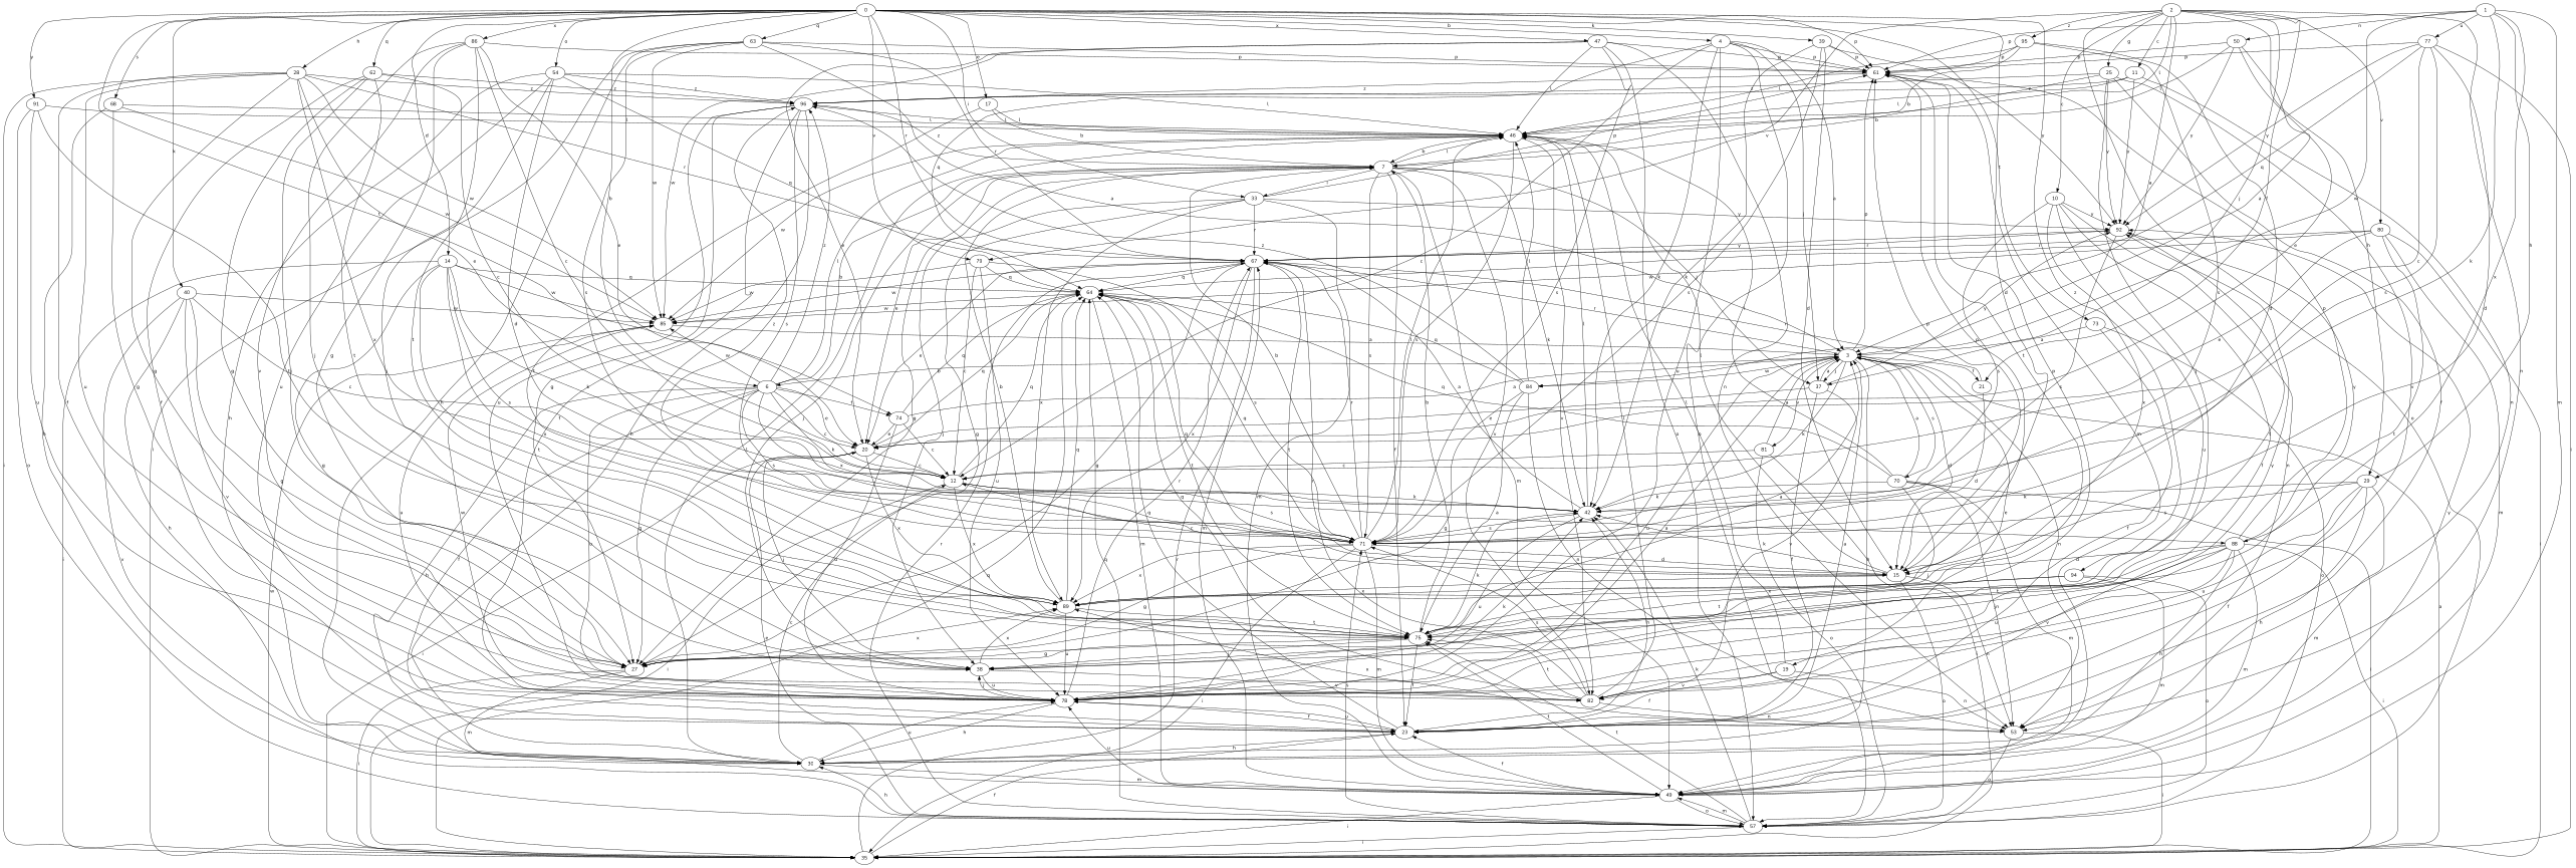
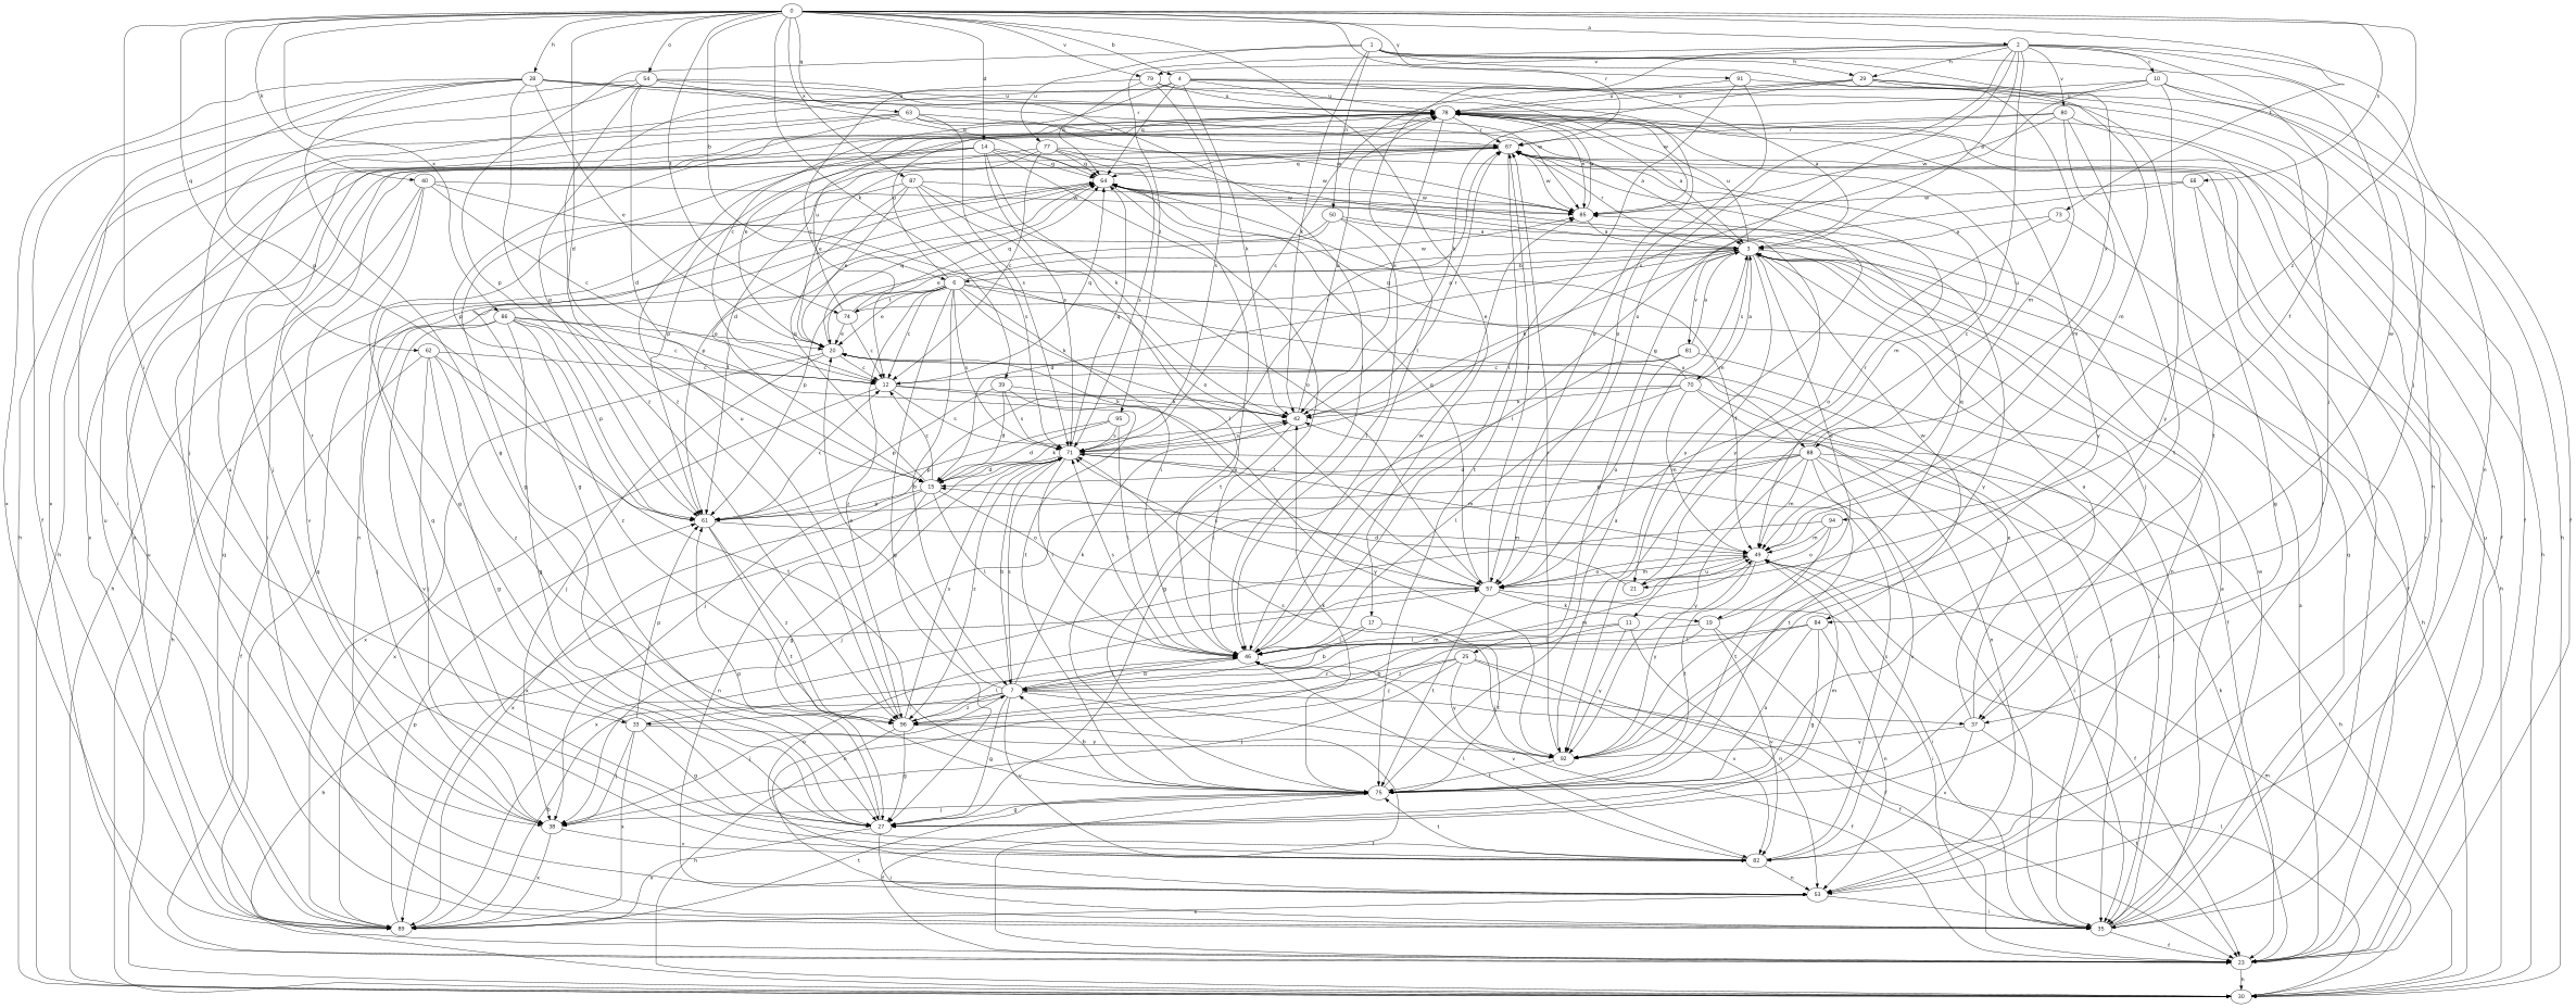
  strict digraph {
    fontname=Nunito
    node [fontname=Nunito]
    edge [fontname=Nunito]
    0
    2
    4
    6
    14
    15
    17
    28
    33
    39
    40
    54
    61
    62
    63
    67
    68
    73
    74
    79
    86
-   87 [label=47]
+   87
    91
    94
    29
    3
    10
    11
    21
    25
    37
    46
    53
    57
    80
    95
    42
    78
    12
    64
    88
    30
    7
    20
    23
    27
    71
    85
    96
    89
    35
    75
    49
    38
    92
    82
    1
    50
    77
    84
    19
    70
    81
+   0 -> 2 [label=a]
    0 -> 4 [label=b]
    0 -> 6 [label=b]
    0 -> 14 [label=d]
    0 -> 15 [label=d]
    0 -> 17 [label=e]
    0 -> 28 [label=h]
    0 -> 33 [label=i]
    0 -> 39 [label=k]
    0 -> 40 [label=k]
    0 -> 54 [label=o]
    0 -> 61 [label=p]
    0 -> 62 [label=q]
    0 -> 63 [label=q]
    0 -> 67 [label=r]
    0 -> 68 [label=s]
    0 -> 73 [label=t]
    0 -> 74 [label=t]
    0 -> 79 [label=v]
    0 -> 86 [label=x]
    0 -> 87 [label=x]
    0 -> 91 [label=y]
    0 -> 94 [label=z]
    2 -> 79 [label=v]
    2 -> 29 [label=h]
    2 -> 3 [label=a]
    2 -> 10 [label=c]
    2 -> 11 [label=c]
    2 -> 21 [label=f]
    2 -> 25 [label=g]
    2 -> 37 [label=j]
    2 -> 46 [label=l]
    2 -> 53 [label=n]
    2 -> 57 [label=o]
    2 -> 80 [label=v]
    2 -> 95 [label=z]
    4 -> 61 [label=p]
    4 -> 3 [label=a]
    4 -> 37 [label=j]
    4 -> 57 [label=o]
    4 -> 42 [label=k]
    4 -> 78 [label=u]
    4 -> 12 [label=c]
    4 -> 64 [label=q]
    6 -> 74 [label=t]
    6 -> 46 [label=l]
    6 -> 42 [label=k]
    6 -> 78 [label=u]
    6 -> 12 [label=c]
    6 -> 88 [label=x]
    6 -> 30 [label=h]
    6 -> 7 [label=b]
    6 -> 20 [label=e]
    6 -> 23 [label=f]
    6 -> 27 [label=g]
    6 -> 71 [label=s]
    6 -> 85 [label=w]
    6 -> 96 [label=z]
    14 -> 42 [label=k]
    14 -> 64 [label=q]
    14 -> 27 [label=g]
    14 -> 71 [label=s]
    14 -> 85 [label=w]
    14 -> 89 [label=x]
    14 -> 35 [label=i]
    14 -> 75 [label=t]
    15 -> 61 [label=p]
    15 -> 46 [label=l]
    15 -> 53 [label=n]
    15 -> 57 [label=o]
    15 -> 42 [label=k]
    15 -> 12 [label=c]
    15 -> 64 [label=q]
    15 -> 89 [label=x]
    17 -> 46 [label=l]
    17 -> 7 [label=b]
    17 -> 75 [label=t]
    28 -> 67 [label=r]
    28 -> 78 [label=u]
    28 -> 20 [label=e]
    28 -> 23 [label=f]
    28 -> 27 [label=g]
    28 -> 85 [label=w]
    28 -> 96 [label=z]
    28 -> 89 [label=x]
    28 -> 35 [label=i]
    33 -> 61 [label=p]
    33 -> 67 [label=r]
    33 -> 27 [label=g]
    33 -> 89 [label=x]
    33 -> 49 [label=m]
    33 -> 38 [label=j]
    33 -> 92 [label=y]
    39 -> 15 [label=d]
    39 -> 61 [label=p]
    39 -> 42 [label=k]
    39 -> 71 [label=s]
    39 -> 92 [label=y]
-   40 -> 57 [label=v]
+   40 -> 57 [label=o]
    40 -> 12 [label=c]
    40 -> 30 [label=h]
    40 -> 27 [label=g]
    40 -> 85 [label=w]
    40 -> 82 [label=v]
    54 -> 15 [label=d]
    54 -> 46 [label=l]
    54 -> 78 [label=u]
    54 -> 64 [label=q]
    54 -> 30 [label=h]
    54 -> 96 [label=z]
    54 -> 38 [label=j]
    61 -> 96 [label=z]
    61 -> 75 [label=t]
    61 -> 49 [label=m]
    62 -> 12 [label=c]
    62 -> 23 [label=f]
    62 -> 27 [label=g]
    62 -> 96 [label=z]
    62 -> 75 [label=t]
    62 -> 38 [label=j]
    63 -> 61 [label=p]
    63 -> 67 [label=r]
    63 -> 3 [label=a]
    63 -> 30 [label=h]
    63 -> 71 [label=s]
    63 -> 85 [label=w]
    63 -> 35 [label=i]
    67 -> 64 [label=q]
    67 -> 20 [label=e]
    67 -> 27 [label=g]
    67 -> 85 [label=w]
    67 -> 89 [label=x]
    67 -> 75 [label=t]
    67 -> 49 [label=m]
    67 -> 92 [label=y]
    68 -> 46 [label=l]
    68 -> 30 [label=h]
    68 -> 27 [label=g]
    68 -> 85 [label=w]
    73 -> 3 [label=a]
    73 -> 57 [label=o]
    73 -> 23 [label=f]
    74 -> 3 [label=a]
    74 -> 78 [label=u]
    74 -> 12 [label=c]
    74 -> 64 [label=q]
    74 -> 20 [label=e]
    79 -> 78 [label=u]
    79 -> 12 [label=c]
    79 -> 64 [label=q]
    79 -> 71 [label=s]
    79 -> 85 [label=w]
    86 -> 61 [label=p]
    86 -> 12 [label=c]
    86 -> 20 [label=e]
    86 -> 27 [label=g]
+   86 -> 96 [label=z]
    86 -> 75 [label=t]
    86 -> 38 [label=j]
    86 -> 82 [label=v]
    87 -> 61 [label=p]
    87 -> 46 [label=l]
    87 -> 53 [label=n]
    87 -> 57 [label=o]
    87 -> 20 [label=e]
    87 -> 71 [label=s]
    87 -> 85 [label=w]
    91 -> 46 [label=l]
    91 -> 57 [label=o]
    91 -> 78 [label=u]
    91 -> 75 [label=t]
    94 -> 57 [label=o]
    94 -> 89 [label=x]
    94 -> 75 [label=t]
    94 -> 49 [label=m]
    29 -> 42 [label=k]
    29 -> 78 [label=u]
    29 -> 30 [label=h]
    29 -> 23 [label=f]
    29 -> 71 [label=s]
    29 -> 49 [label=m]
    3 -> 6 [label=b]
    3 -> 15 [label=d]
    3 -> 61 [label=p]
    3 -> 67 [label=r]
    3 -> 21 [label=f]
    3 -> 37 [label=j]
    3 -> 53 [label=n]
    3 -> 42 [label=k]
    3 -> 78 [label=u]
    3 -> 30 [label=h]
    3 -> 84 [label=w]
    3 -> 19 [label=e]
    3 -> 70 [label=s]
    3 -> 81 [label=v]
    10 -> 53 [label=n]
    10 -> 78 [label=u]
    10 -> 23 [label=f]
    10 -> 71 [label=s]
    10 -> 89 [label=x]
    10 -> 92 [label=y]
    11 -> 46 [label=l]
    11 -> 53 [label=n]
    11 -> 96 [label=z]
    11 -> 92 [label=y]
    21 -> 15 [label=d]
    21 -> 67 [label=r]
    25 -> 7 [label=b]
    25 -> 23 [label=f]
    25 -> 96 [label=z]
    25 -> 38 [label=j]
    25 -> 92 [label=y]
    25 -> 82 [label=v]
    37 -> 3 [label=a]
    37 -> 20 [label=e]
    37 -> 23 [label=f]
    37 -> 92 [label=y]
    37 -> 82 [label=v]
    46 -> 7 [label=b]
    46 -> 71 [label=s]
    46 -> 85 [label=w]
    46 -> 82 [label=v]
    53 -> 57 [label=o]
    53 -> 89 [label=x]
    53 -> 35 [label=i]
    57 -> 67 [label=r]
-   57 -> 42 [label=k]
+   57 -> 19 [label=k]
    57 -> 64 [label=q]
    57 -> 30 [label=h]
    57 -> 20 [label=e]
    57 -> 71 [label=s]
    57 -> 35 [label=i]
    57 -> 75 [label=t]
    57 -> 49 [label=m]
    80 -> 67 [label=r]
    80 -> 20 [label=e]
    80 -> 85 [label=w]
    80 -> 35 [label=i]
    80 -> 75 [label=t]
    80 -> 49 [label=m]
    95 -> 15 [label=d]
    95 -> 61 [label=p]
    95 -> 46 [label=l]
-   95 -> 7 [label=b]
    95 -> 71 [label=s]
-   42 -> 67 [label=a]
+   42 -> 67 [label=r]
    42 -> 46 [label=l]
    42 -> 78 [label=u]
    42 -> 71 [label=s]
    78 -> 67 [label=r]
    78 -> 3 [label=a]
    78 -> 42 [label=k]
    78 -> 30 [label=h]
    78 -> 23 [label=f]
-   78 -> 85 [label=w]
+   78 -> 85 [label=n]
    78 -> 38 [label=j]
    78 -> 92 [label=y]
    12 -> 42 [label=k]
    12 -> 64 [label=q]
    12 -> 71 [label=s]
    12 -> 89 [label=x]
    12 -> 35 [label=i]
    64 -> 85 [label=w]
    64 -> 75 [label=t]
    64 -> 49 [label=m]
    88 -> 15 [label=d]
    88 -> 61 [label=p]
    88 -> 78 [label=u]
    88 -> 30 [label=h]
    88 -> 35 [label=i]
    88 -> 75 [label=t]
    88 -> 49 [label=m]
    88 -> 38 [label=j]
    88 -> 92 [label=y]
    88 -> 82 [label=v]
    30 -> 46 [label=l]
    30 -> 78 [label=u]
-   30 -> 12 [label=c]
+   61 -> 12 [label=c]
    30 -> 49 [label=m]
    7 -> 33 [label=i]
    7 -> 37 [label=j]
    7 -> 46 [label=l]
    7 -> 42 [label=k]
    7 -> 20 [label=e]
    7 -> 23 [label=f]
    7 -> 27 [label=g]
    7 -> 71 [label=s]
    7 -> 96 [label=z]
    7 -> 49 [label=m]
    7 -> 38 [label=j]
    7 -> 82 [label=v]
    20 -> 12 [label=c]
    20 -> 64 [label=q]
    20 -> 89 [label=x]
    20 -> 35 [label=i]
    20 -> 38 [label=j]
    23 -> 3 [label=a]
-   23 -> 42 [label=h]
+   23 -> 42 [label=k]
    23 -> 78 [label=u]
    23 -> 64 [label=q]
    23 -> 30 [label=h]
    27 -> 61 [label=p]
    27 -> 89 [label=x]
    27 -> 35 [label=i]
    27 -> 49 [label=m]
    71 -> 15 [label=d]
    71 -> 67 [label=r]
    71 -> 46 [label=l]
    71 -> 64 [label=q]
    71 -> 7 [label=b]
    71 -> 27 [label=g]
    71 -> 96 [label=z]
    71 -> 89 [label=x]
    71 -> 35 [label=i]
    71 -> 49 [label=m]
    85 -> 3 [label=a]
    85 -> 78 [label=u]
    96 -> 46 [label=l]
    96 -> 78 [label=u]
    96 -> 30 [label=h]
    96 -> 23 [label=f]
    96 -> 27 [label=g]
    96 -> 71 [label=s]
    89 -> 61 [label=p]
    89 -> 78 [label=u]
    89 -> 64 [label=q]
    89 -> 7 [label=b]
    89 -> 75 [label=t]
    35 -> 67 [label=r]
    35 -> 3 [label=a]
    35 -> 64 [label=q]
    35 -> 23 [label=f]
    35 -> 85 [label=w]
    75 -> 3 [label=a]
    75 -> 42 [label=k]
    75 -> 7 [label=b]
    75 -> 23 [label=f]
    75 -> 27 [label=g]
    75 -> 38 [label=j]
    49 -> 57 [label=o]
-   49 -> 78 [label=u]
+   49 -> 21 [label=u]
    49 -> 23 [label=f]
    49 -> 35 [label=i]
    49 -> 75 [label=t]
    49 -> 92 [label=y]
    38 -> 78 [label=u]
    38 -> 89 [label=x]
    38 -> 82 [label=v]
    92 -> 67 [label=r]
    92 -> 71 [label=s]
    92 -> 75 [label=t]
    82 -> 67 [label=r]
    82 -> 46 [label=l]
    82 -> 53 [label=n]
    82 -> 64 [label=q]
    82 -> 71 [label=s]
    82 -> 75 [label=t]
    1 -> 61 [label=p]
    1 -> 29 [label=h]
    1 -> 42 [label=k]
    1 -> 88 [label=x]
    1 -> 49 [label=m]
    1 -> 50 [label=n]
    1 -> 77 [label=u]
    1 -> 84 [label=w]
-   50 -> 61 [label=p]
+   50 -> 61 [label=f]
    50 -> 3 [label=a]
    50 -> 46 [label=l]
    50 -> 20 [label=e]
    50 -> 92 [label=y]
    77 -> 15 [label=d]
    77 -> 61 [label=p]
    77 -> 12 [label=c]
    77 -> 64 [label=q]
    77 -> 71 [label=s]
    77 -> 35 [label=i]
    77 -> 92 [label=y]
    84 -> 46 [label=l]
    84 -> 53 [label=n]
    84 -> 27 [label=g]
    84 -> 96 [label=z]
    84 -> 75 [label=a]
    19 -> 46 [label=l]
    19 -> 53 [label=n]
-   84 -> 64 [label=q]
+   19 -> 64 [label=q]
    19 -> 23 [label=f]
    19 -> 82 [label=v]
    70 -> 3 [label=a]
    70 -> 46 [label=l]
    70 -> 53 [label=n]
    70 -> 42 [label=k]
    70 -> 64 [label=q]
    70 -> 35 [label=i]
    70 -> 49 [label=m]
    70 -> 38 [label=j]
    81 -> 3 [label=a]
    81 -> 57 [label=o]
    81 -> 12 [label=c]
+   81 -> 27 [label=g]
    81 -> 35 [label=i]
  }
